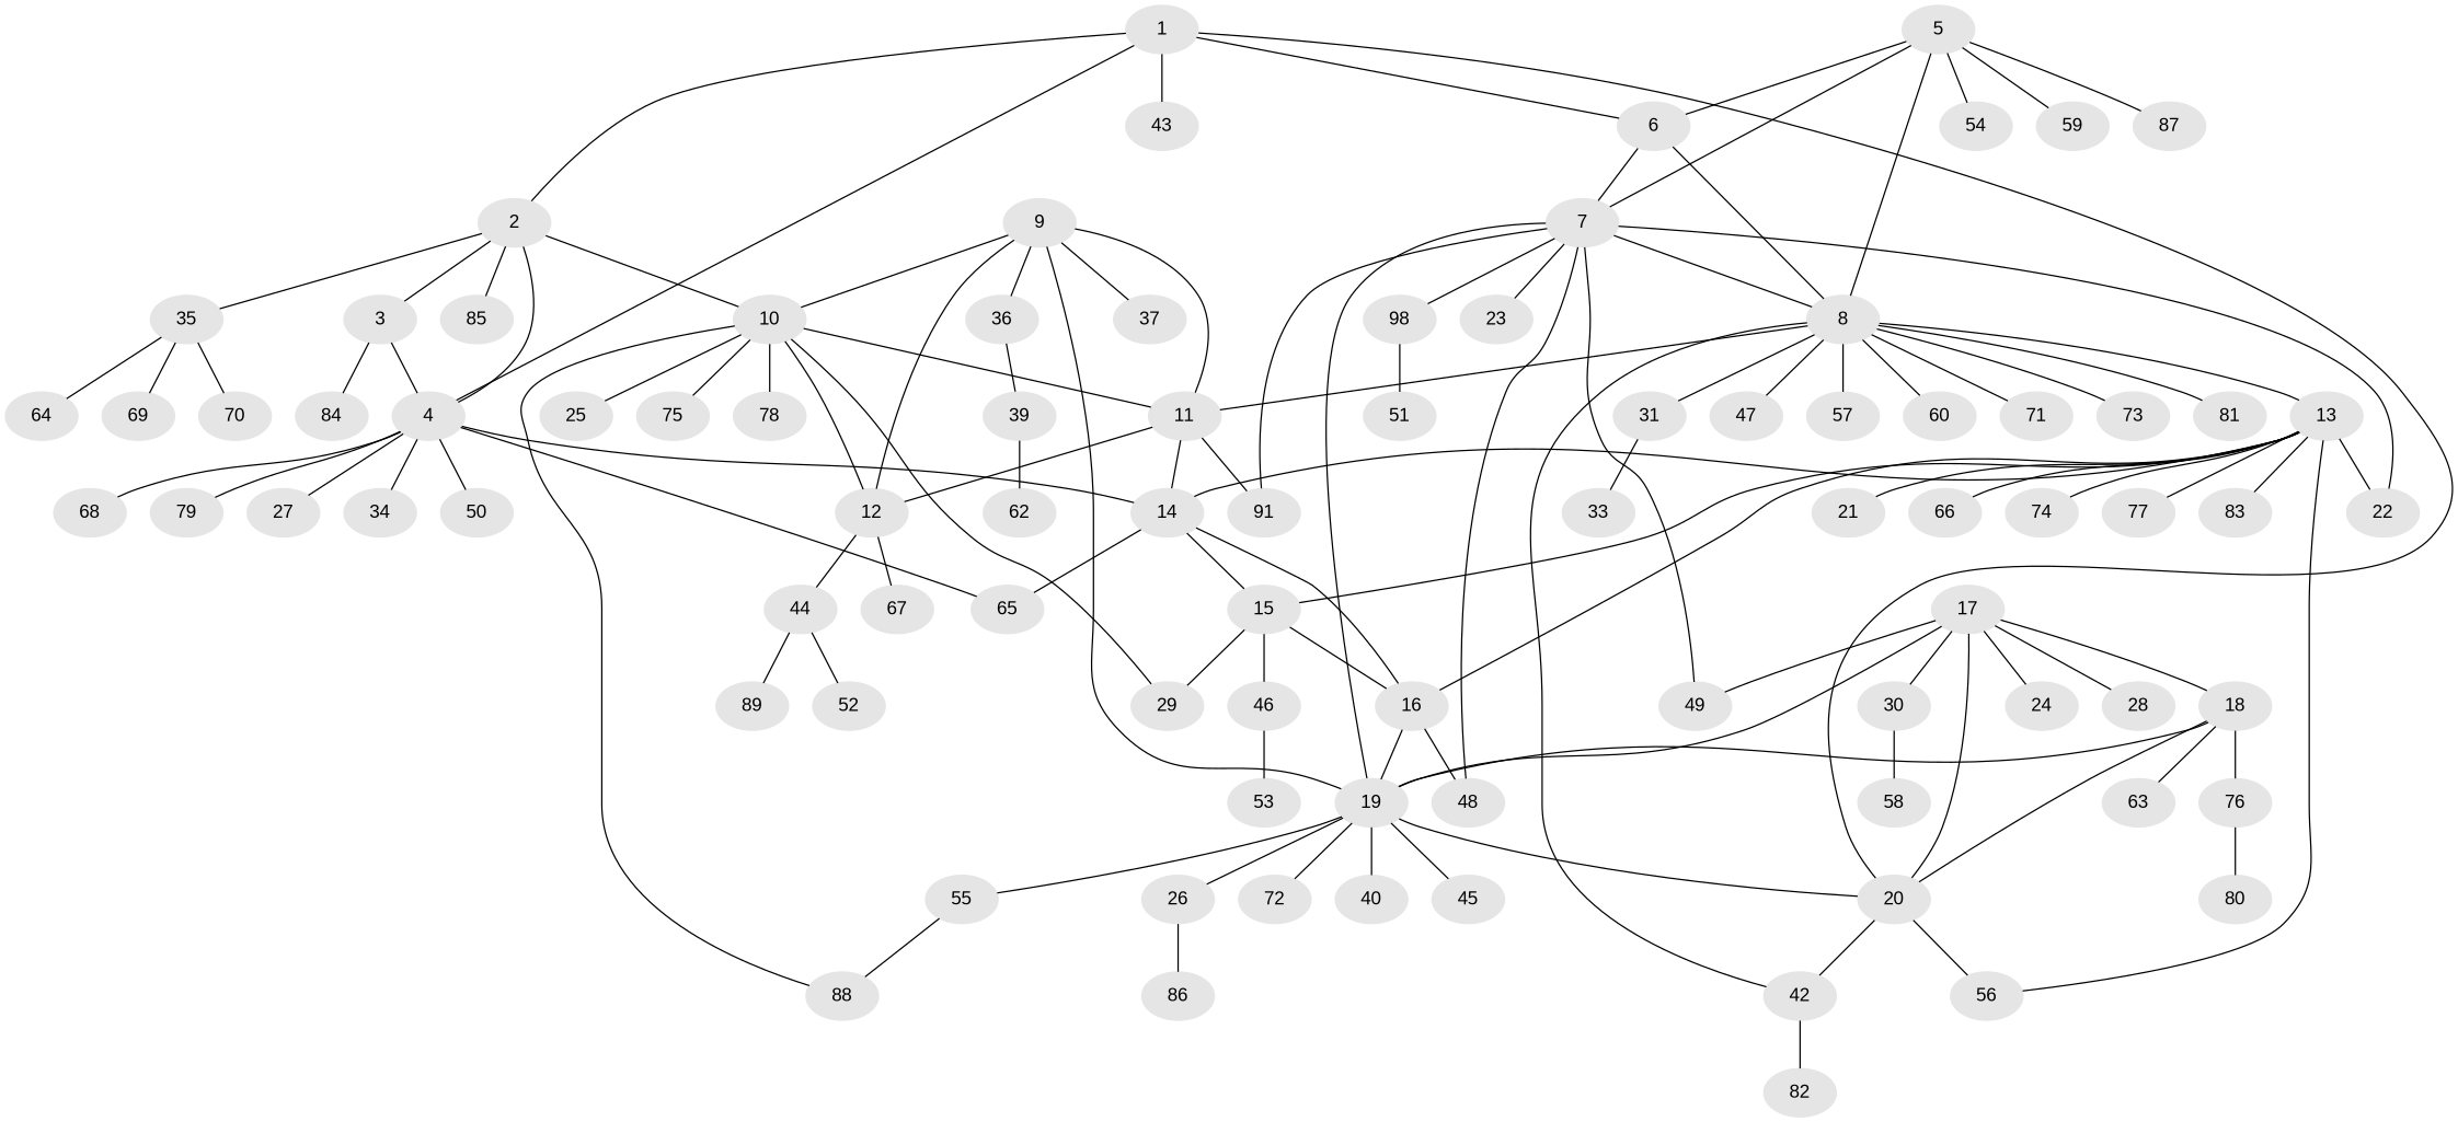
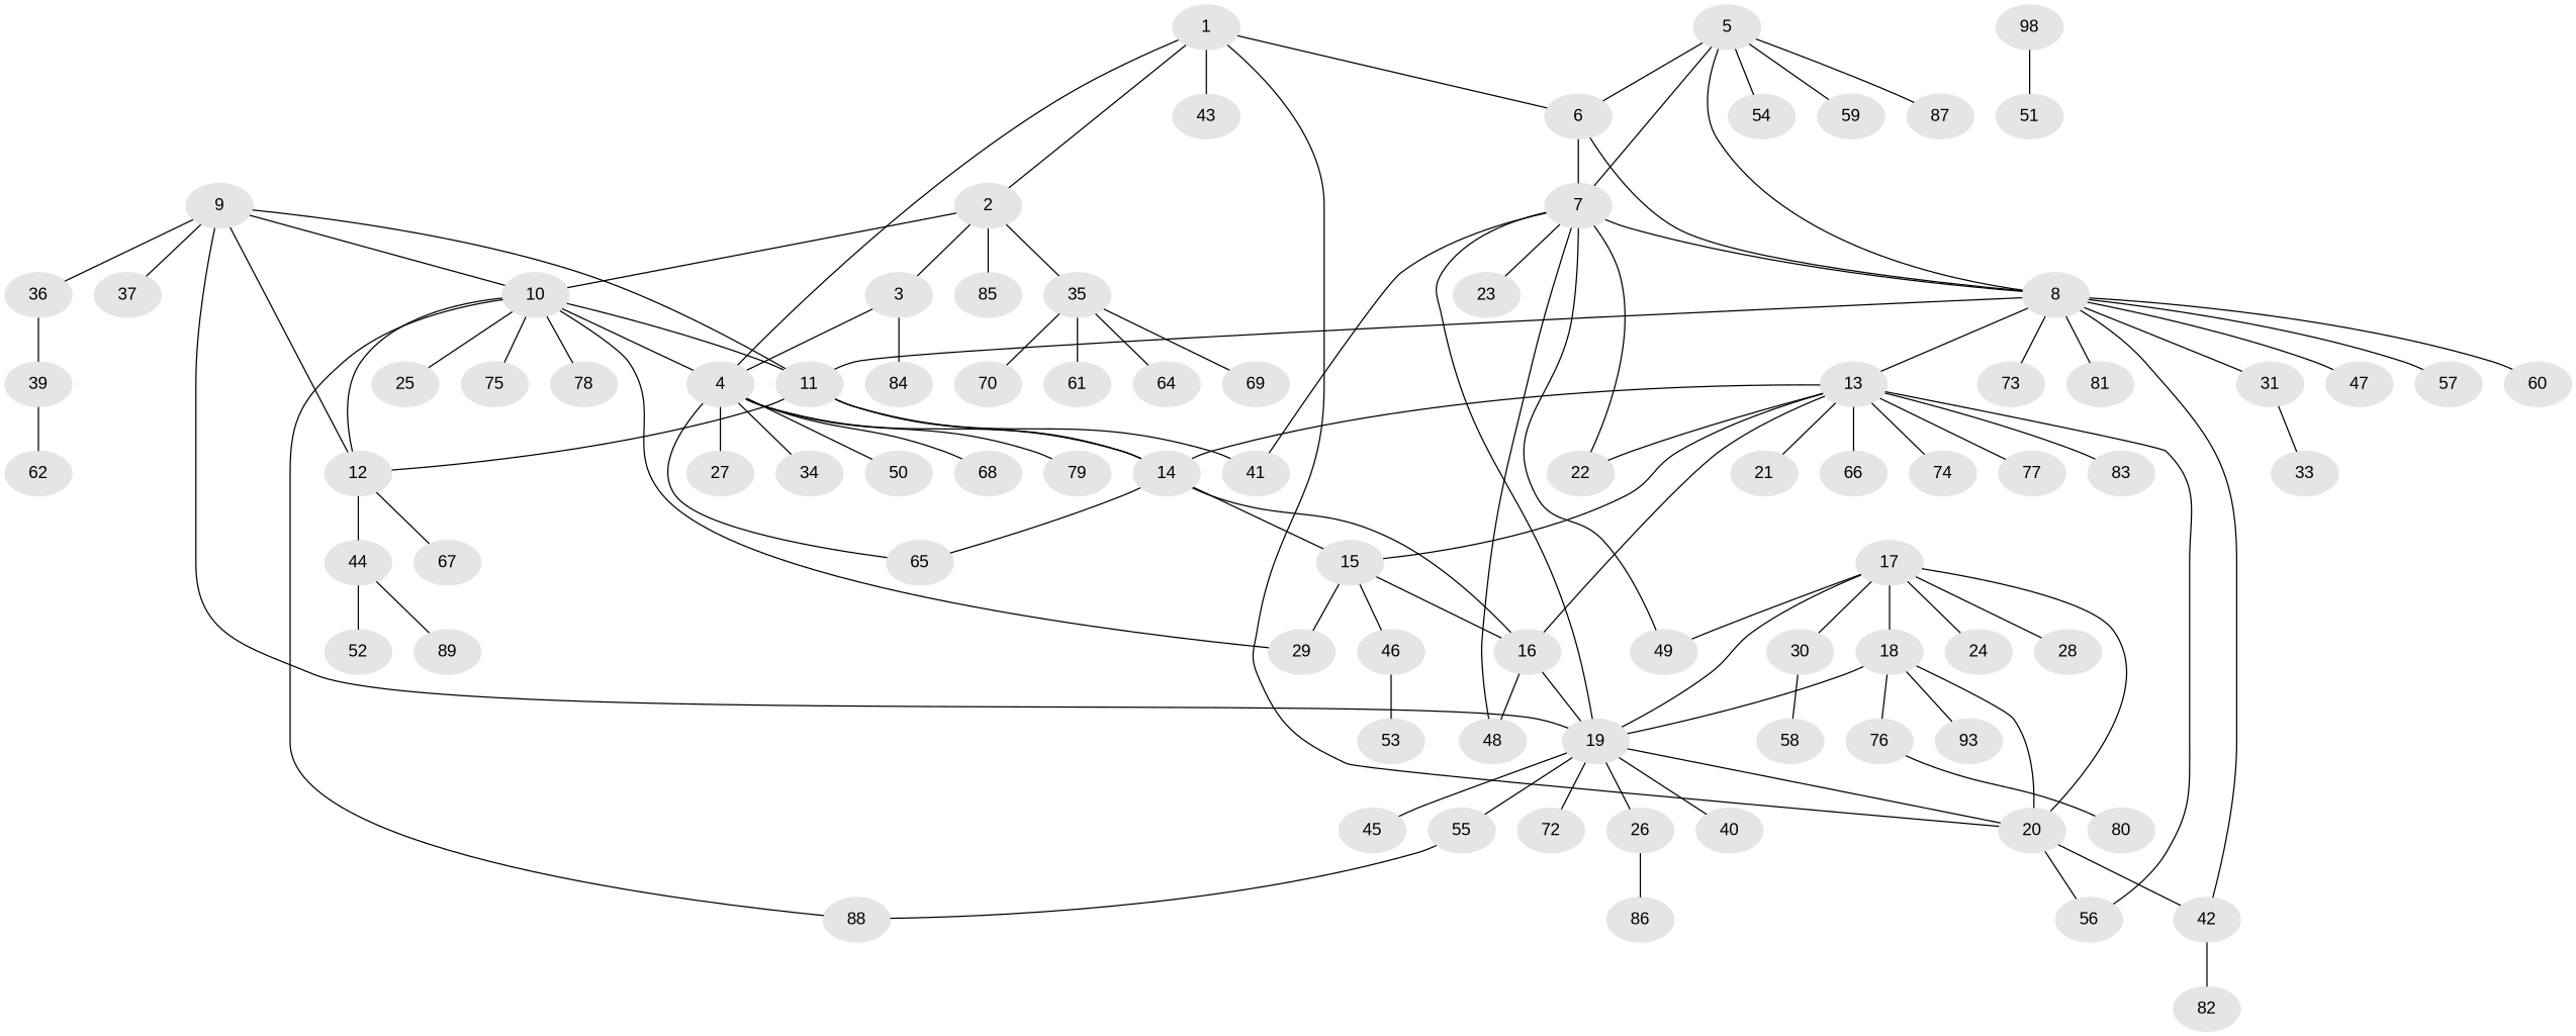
  graph {
    fontname="Liberation Sans"
    node [color=gray90 fontname="Liberation Sans" style=filled]
    edge [fontname="Liberation Sans"]
    1
    2
    4
    6
    20
    43
    3
    10
    35
    85
    84
    14
    27
    34
    50
    65
    68
    79
    7
    8
    42
    56
    11
    12
    25
    29
    75
    78
    88
+   61
    64
    69
    70
    15
    16
    5
    54
    59
    87
    19
    22
    23
    n43 [label=98]
-   41 [label=91]
+   41
    48
    49
    13
    31
    47
    57
    60
-   71
    73
    81
    26
    40
    45
    55
    72
    51
    21
    66
    74
    77
    83
    33
    82
    9
    36
    37
    44
    67
    39
    52
    89
    46
    53
    17
    18
    24
    28
    30
-   63
+   63 [label=93]
    76
    58
    80
    86
    62
    1 -- 2
    1 -- 4
    1 -- 6
    1 -- 20
    1 -- 43
-   2 -- 4
+   10 -- 4
    2 -- 3
    2 -- 10
    2 -- 35
    2 -- 85
    4 -- 14
    4 -- 27
    4 -- 34
    4 -- 50
    4 -- 65
    4 -- 68
    4 -- 79
    6 -- 7
    6 -- 8
    20 -- 42
    20 -- 56
    3 -- 4
    3 -- 84
    10 -- 11
    10 -- 12
    10 -- 25
    10 -- 29
    10 -- 75
    10 -- 78
    10 -- 88
+   35 -- 61
    35 -- 64
    35 -- 69
    35 -- 70
    14 -- 65
    14 -- 15
    14 -- 16
    7 -- 8
    7 -- 19
    7 -- 22
    7 -- 23
-   7 -- n43
    7 -- 41
    7 -- 48
    7 -- 49
    8 -- 42
    8 -- 11
    8 -- 13
    8 -- 31
    8 -- 47
    8 -- 57
    8 -- 60
-   8 -- 71
    8 -- 73
    8 -- 81
    42 -- 82
    11 -- 14
    11 -- 12
    11 -- 41
    12 -- 44
    12 -- 67
    15 -- 29
    15 -- 16
    15 -- 46
    16 -- 19
    16 -- 48
    5 -- 6
    5 -- 7
    5 -- 8
    5 -- 54
    5 -- 59
    5 -- 87
    19 -- 20
    19 -- 26
    19 -- 40
    19 -- 45
    19 -- 55
    19 -- 72
    n43 -- 51
    13 -- 14
    13 -- 56
    13 -- 15
    13 -- 16
    13 -- 22
    13 -- 21
    13 -- 66
    13 -- 74
    13 -- 77
    13 -- 83
    31 -- 33
    26 -- 86
    55 -- 88
    9 -- 10
    9 -- 11
    9 -- 12
    9 -- 19
    9 -- 36
    9 -- 37
    36 -- 39
    44 -- 52
    44 -- 89
    39 -- 62
    46 -- 53
    17 -- 20
    17 -- 19
    17 -- 49
    17 -- 18
    17 -- 24
    17 -- 28
    17 -- 30
    18 -- 20
    18 -- 19
    18 -- 63
    18 -- 76
    30 -- 58
    76 -- 80
  }
